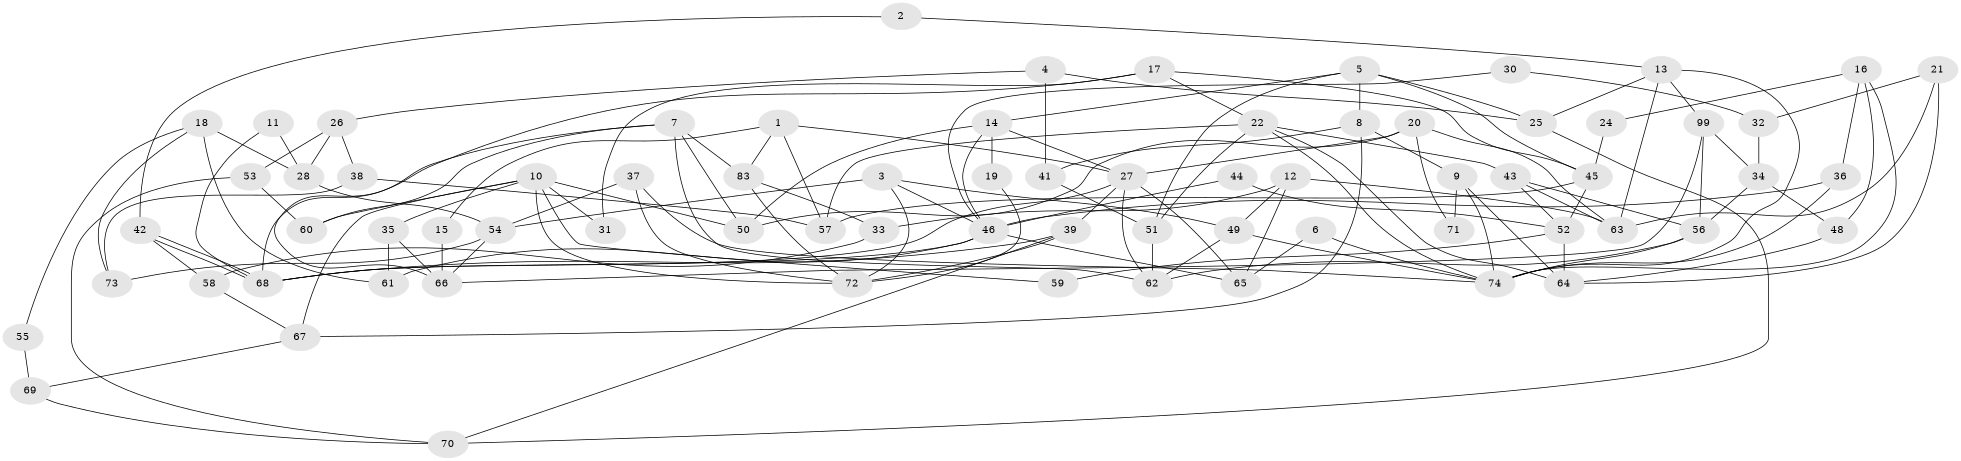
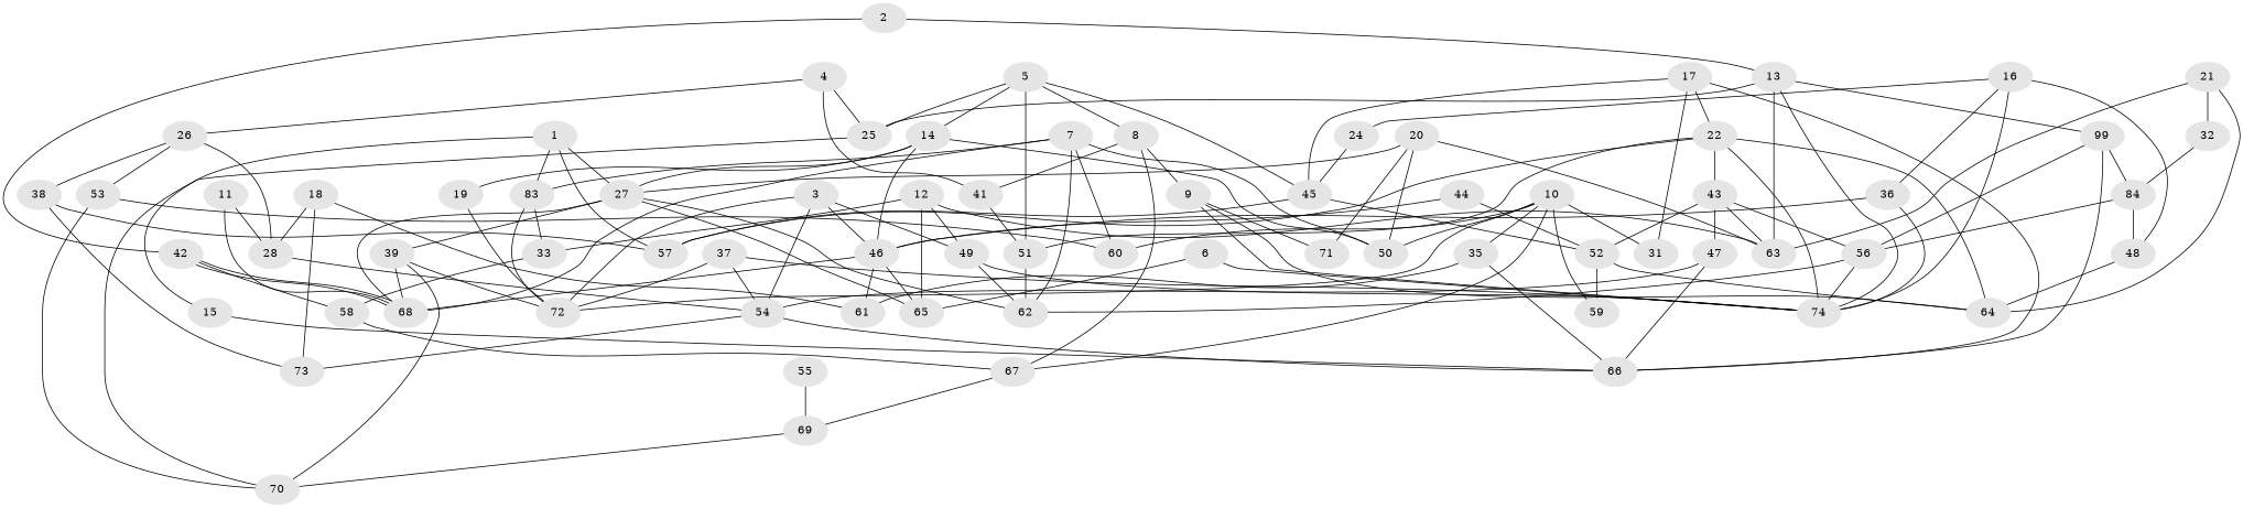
  graph {
    node [color=gray90 style=filled]
    1
    15
    n3 [label=83]
    27
    57
    66
    72
    33
    65
    62
    68
    39
    2
    13
    42
    25
    74
    63
    n19 [label=99]
    58
    3
    46
    49
    54
    61
    73
    4
    26
    41
    70
    28
    53
    38
    51
    5
    8
    14
    45
    9
    67
    50
    19
    52
    6
    7
    60
    64
    71
    69
    10
    31
    35
    59
    11
    12
-   34
+   34 [label=84]
    56
    16
    24
    36
    48
    17
    22
    43
    18
    55
    20
    21
    32
-   30
+   47
    37
    44
    1 -- 15
    1 -- n3
    1 -- 27
    1 -- 57
    15 -- 66
    n3 -- 72
    n3 -- 33
    27 -- 65
    27 -- 62
    27 -- 68
    27 -- 39
    33 -- 58
    39 -- 72
    39 -- 68
    39 -- 70
    2 -- 13
    2 -- 42
    13 -- 25
    13 -- 74
    13 -- 63
    13 -- n19
    42 -- 68
    42 -- 68
    42 -- 58
    25 -- 70
    n19 -- 66
    n19 -- 34
    n19 -- 56
    58 -- 67
    3 -- 72
    3 -- 46
    3 -- 49
    3 -- 54
    46 -- 65
    46 -- 68
    46 -- 61
    49 -- 62
    49 -- 74
    54 -- 66
    54 -- 73
    4 -- 25
    4 -- 26
    4 -- 41
    26 -- 28
    26 -- 53
    26 -- 38
    41 -- 51
    28 -- 54
    53 -- 70
    53 -- 60
    38 -- 57
    38 -- 73
    51 -- 62
    5 -- 25
    5 -- 51
    5 -- 8
    5 -- 14
    5 -- 45
    8 -- 41
    8 -- 9
    8 -- 67
    14 -- 27
    14 -- 46
    14 -- 50
    14 -- 19
    45 -- 57
    45 -- 52
    9 -- 74
    9 -- 64
    9 -- 71
    67 -- 69
    19 -- 72
    52 -- 64
    52 -- 59
    6 -- 65
    6 -- 74
    7 -- n3
    7 -- 62
    7 -- 68
    7 -- 50
    7 -- 60
    69 -- 70
    10 -- 72
    10 -- 67
    10 -- 50
    10 -- 60
    10 -- 31
    10 -- 35
    10 -- 59
    35 -- 66
    35 -- 61
    11 -- 68
    11 -- 28
    12 -- 33
    12 -- 65
    12 -- 63
    12 -- 49
    34 -- 56
    34 -- 48
    56 -- 62
    56 -- 74
    16 -- 74
    16 -- 24
    16 -- 36
    16 -- 48
    24 -- 45
    36 -- 74
    36 -- 46
    48 -- 64
    17 -- 66
    17 -- 45
    17 -- 31
    17 -- 22
    22 -- 57
    22 -- 74
    22 -- 51
    22 -- 64
    22 -- 43
    43 -- 63
    43 -- 52
    43 -- 56
+   43 -- 47
    18 -- 61
    18 -- 73
    18 -- 28
-   18 -- 55
    55 -- 69
    20 -- 27
    20 -- 63
    20 -- 50
    20 -- 71
    21 -- 63
    21 -- 64
    21 -- 32
    32 -- 34
-   30 -- 46
-   30 -- 32
+   47 -- 66
+   47 -- 54
    37 -- 72
    37 -- 74
    37 -- 54
    44 -- 46
    44 -- 52
  }
